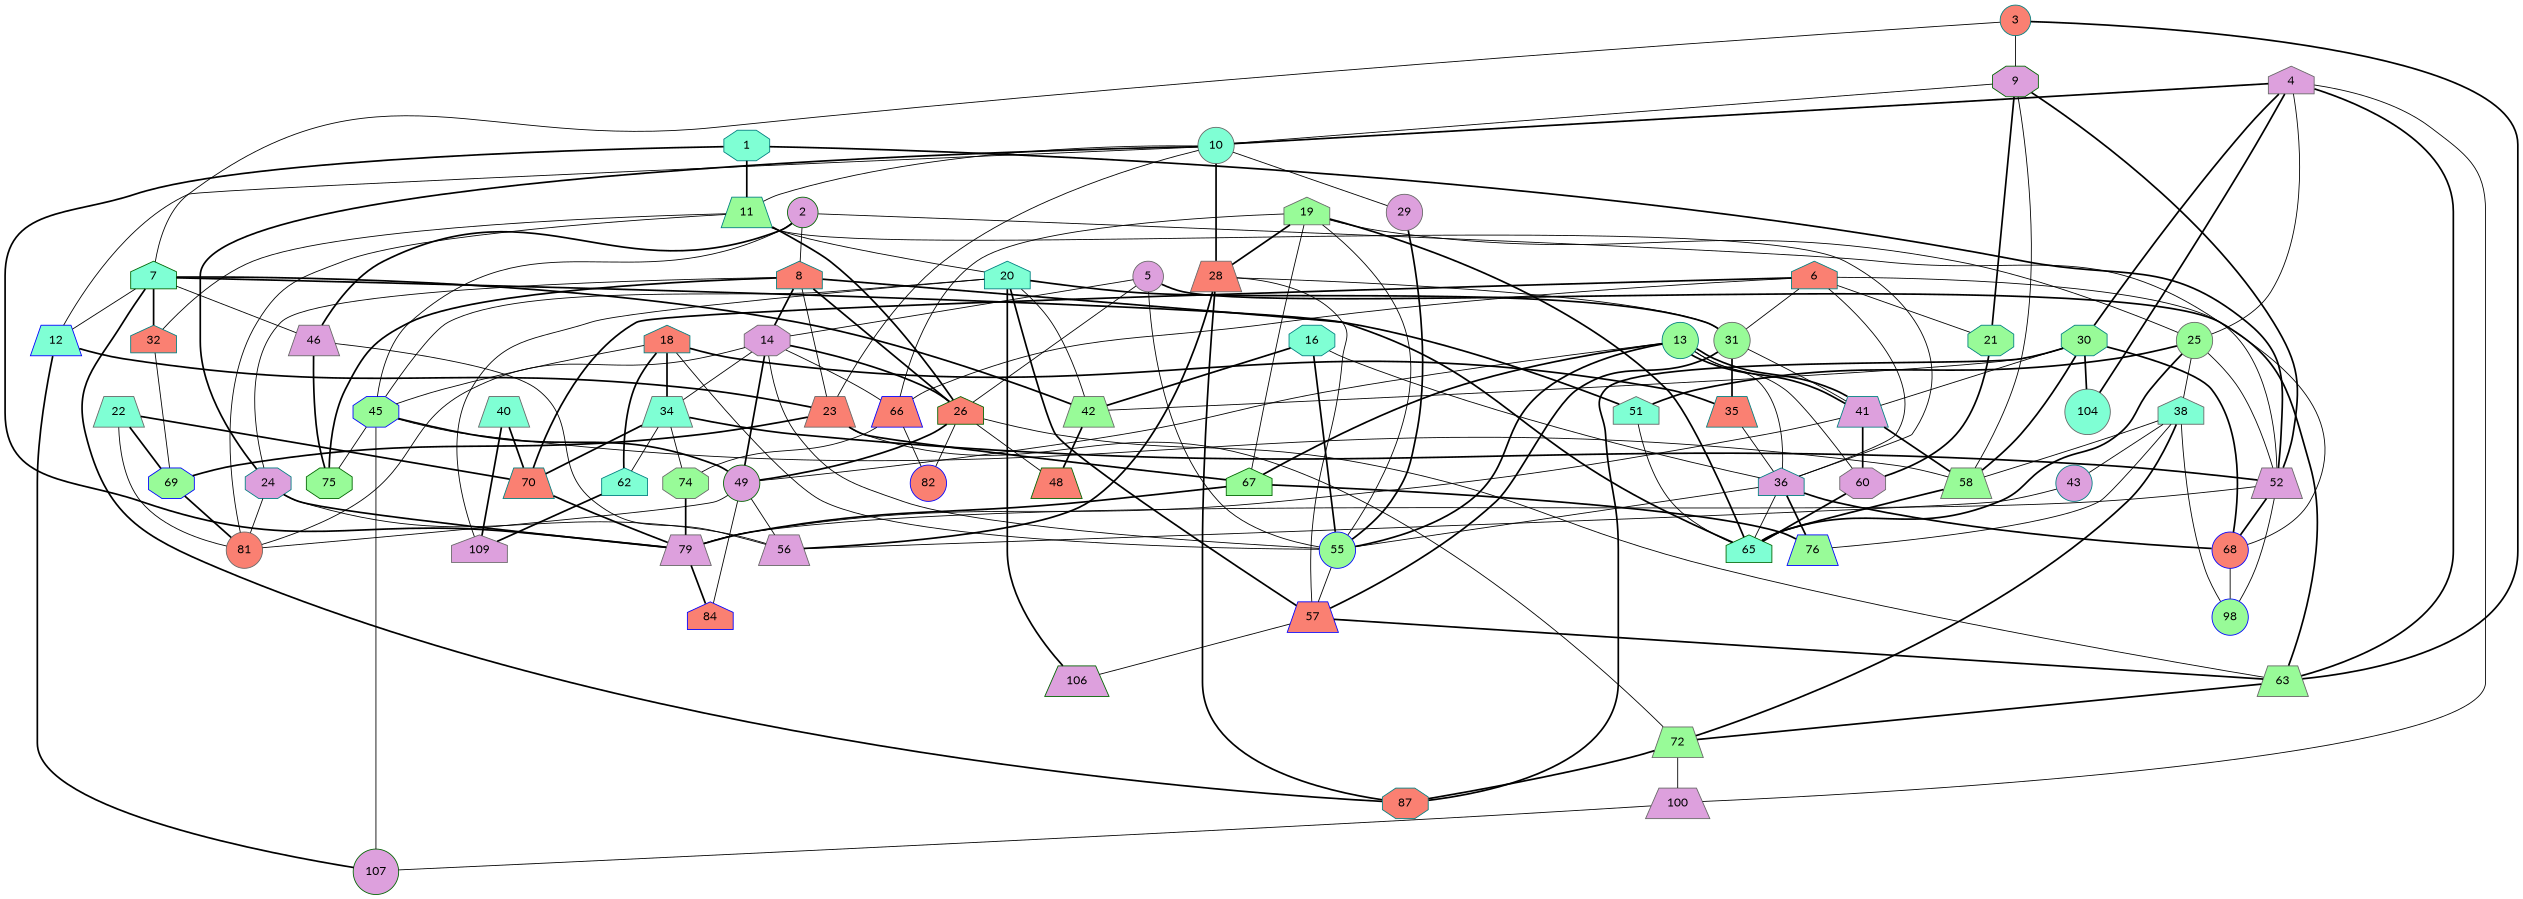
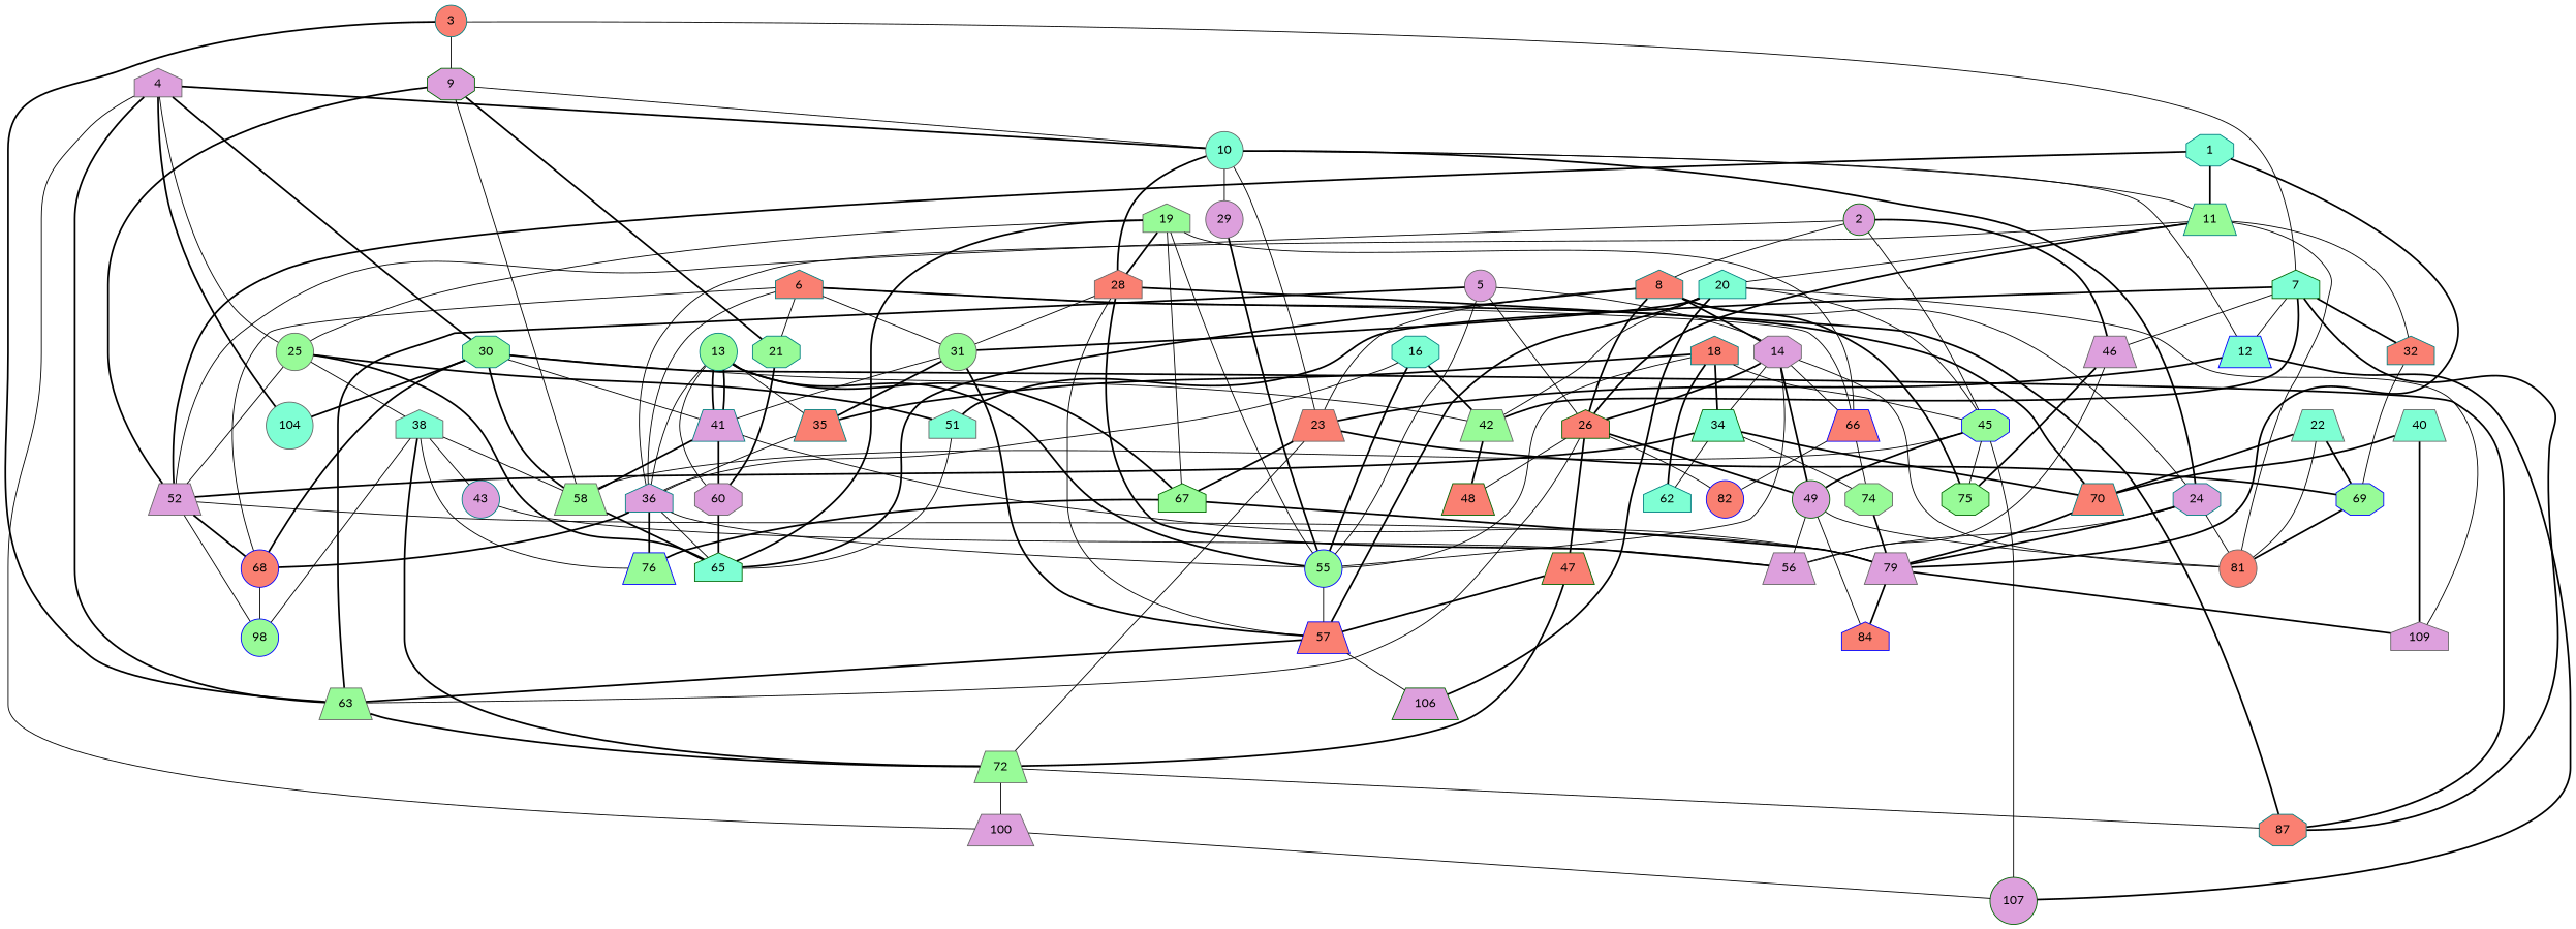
  graph {
    fontname=Lato
    node [color=gray40 fillcolor=plum fontname=Lato shape=trapezium style=filled]
    edge [fontname=Lato style=solid]
    11 [color=teal fillcolor=palegreen super="+83"]
    26 [color=darkgreen fillcolor=salmon shape=house super="+80"]
    36 [color=teal shape=house super="+61"]
    32 [color=teal fillcolor=salmon shape=house]
    20 [color=teal fillcolor=aquamarine shape=house super="+95"]
    81 [fillcolor=salmon shape=circle]
    1 [color=teal fillcolor=aquamarine shape=octagon]
    52 [super="+110"]
    79 [super="+86"]
    68 [color=blue fillcolor=salmon shape=circle]
    98 [color=blue fillcolor=palegreen shape=circle]
    109 [shape=house]
    84 [color=blue fillcolor=salmon shape=house]
    8 [color=teal fillcolor=salmon shape=house super="+54"]
    14 [shape=octagon super="+50"]
    23 [fillcolor=salmon super="+103"]
    24 [color=teal shape=octagon super="+44"]
    65 [color=darkgreen fillcolor=aquamarine shape=house super="+78"]
    75 [color=darkgreen fillcolor=palegreen shape=octagon]
    2 [color=darkgreen shape=circle]
    45 [color=blue fillcolor=palegreen shape=octagon super="+53"]
    46
    58 [fillcolor=palegreen super="+71"]
    107 [color=darkgreen shape=circle]
    49 [color=darkgreen shape=circle super="+102"]
    56
    7 [color=darkgreen fillcolor=aquamarine shape=house super="+105"]
    12 [color=blue fillcolor=aquamarine super="+73"]
    42 [fillcolor=palegreen]
    51 [fillcolor=aquamarine shape=house super="+89"]
    87 [color=teal fillcolor=salmon shape=octagon]
    3 [color=teal fillcolor=salmon shape=circle]
    9 [color=darkgreen shape=octagon super="+15"]
    63 [fillcolor=palegreen super="+85"]
    10 [fillcolor=aquamarine shape=circle super="+17"]
    21 [color=teal fillcolor=palegreen shape=octagon]
    72 [fillcolor=palegreen super="+96"]
    4 [shape=house super="+88"]
    25 [fillcolor=palegreen shape=circle super="+108"]
    30 [color=teal fillcolor=palegreen shape=octagon super="+77"]
    100
    104 [fillcolor=aquamarine shape=circle]
-   28 [fillcolor=salmon super="+33"]
+   28 [fillcolor=salmon shape=house super="+33"]
    29 [shape=circle]
    38 [fillcolor=aquamarine shape=house super="+93"]
    41 [color=teal super="+97"]
    55 [color=blue fillcolor=palegreen shape=circle super="+64"]
    66 [color=blue fillcolor=salmon]
-   34 [fillcolor=aquamarine super="+59"]
+   34 [color=darkgreen fillcolor=aquamarine super="+59"]
    5 [shape=circle]
+   47 [color=darkgreen fillcolor=salmon]
    48 [color=darkgreen fillcolor=salmon]
    82 [color=blue fillcolor=salmon shape=circle]
    57 [color=blue fillcolor=salmon super="+99"]
    6 [color=teal fillcolor=salmon shape=house super="+27"]
    31 [fillcolor=palegreen shape=circle super="+37"]
    70 [color=teal fillcolor=salmon super="+111"]
    60 [shape=octagon super="+91"]
    35 [color=teal fillcolor=salmon]
    76 [color=blue fillcolor=palegreen]
    74 [fillcolor=palegreen shape=octagon]
    69 [color=blue fillcolor=palegreen shape=octagon]
    67 [color=darkgreen fillcolor=palegreen shape=house]
    106 [color=darkgreen]
    13 [color=teal fillcolor=palegreen shape=circle super="+101"]
    62 [color=teal fillcolor=aquamarine shape=house]
    16 [color=teal fillcolor=aquamarine shape=octagon super="+90"]
    18 [color=teal fillcolor=salmon shape=house super="+39"]
    19 [fillcolor=palegreen shape=house super="+92"]
    22 [fillcolor=aquamarine]
    43 [color=teal shape=circle]
    40 [fillcolor=aquamarine super="+94"]
    11 -- 26 [style=bold]
    11 -- 36
    11 -- 32
    11 -- 20
    11 -- 81
    26 -- 49 [style=bold]
    26 -- 63
+   26 -- 47 [style=bold]
    26 -- 48
    26 -- 82
    36 -- 68 [style=bold]
    36 -- 65
    36 -- 55
    36 -- 76 [style=bold]
    32 -- 69
    20 -- 109
    20 -- 45
    20 -- 42
    20 -- 57 [style=bold]
    20 -- 31 [style=bold]
    20 -- 106 [style=bold]
    1 -- 11 [style=bold]
    1 -- 52 [style=bold]
    1 -- 79 [style=bold]
    52 -- 79
    52 -- 68 [style=bold]
    52 -- 98
-   62 -- 109 [style=bold]
+   79 -- 109 [style=bold]
    79 -- 84 [style=bold]
    68 -- 98
    8 -- 26 [style=bold]
    8 -- 14 [style=bold]
    8 -- 23
    8 -- 24
    8 -- 65 [style=bold]
    8 -- 75 [style=bold]
    14 -- 26 [style=bold]
    14 -- 81
    14 -- 49 [style=bold]
    14 -- 55
    14 -- 66
    14 -- 34
    23 -- 72
    23 -- 69 [style=bold]
    23 -- 67 [style=bold]
    24 -- 81
    24 -- 79 [style=bold]
    24 -- 56
    2 -- 52
    2 -- 8
    2 -- 45
    2 -- 46 [style=bold]
    45 -- 75
    45 -- 58
    45 -- 107 [weight=2]
    45 -- 49 [style=bold]
    46 -- 75 [style=bold]
    46 -- 56
    58 -- 65 [style=bold]
    49 -- 81
    49 -- 84
    49 -- 56
    7 -- 32 [style=bold]
    7 -- 46
    7 -- 12
    7 -- 42 [style=bold]
    7 -- 51 [style=bold]
    7 -- 87 [style=bold]
    12 -- 23 [style=bold weight=2]
    12 -- 107 [style=bold]
    42 -- 48 [style=bold]
    51 -- 65
    3 -- 7
    3 -- 9
    3 -- 63 [style=bold]
    9 -- 52 [style=bold]
    9 -- 58
    9 -- 10
    9 -- 21 [style=bold]
    63 -- 72 [style=bold]
    10 -- 11
    10 -- 23
    10 -- 24 [style=bold]
    10 -- 12
    10 -- 28 [style=bold weight=2]
    10 -- 29
    21 -- 60 [style=bold]
-   72 -- 87 [style=bold]
+   72 -- 87
    72 -- 100
    4 -- 63 [style=bold]
    4 -- 10 [style=bold]
    4 -- 25
    4 -- 30 [style=bold]
    4 -- 100
    4 -- 104 [style=bold]
    25 -- 52
    25 -- 65 [style=bold]
    25 -- 51 [style=bold]
    25 -- 38
    30 -- 68 [style=bold]
    30 -- 58 [style=bold]
    30 -- 42
    30 -- 87 [style=bold]
    30 -- 104 [style=bold]
    30 -- 41
    100 -- 107
    28 -- 56 [style=bold]
    28 -- 87 [style=bold]
    28 -- 57
    28 -- 31
    29 -- 55 [style=bold]
    38 -- 98
    38 -- 58
    38 -- 72 [style=bold]
    38 -- 76
    38 -- 43
    41 -- 79
    41 -- 58 [style=bold]
    41 -- 60 [style=bold weight=2]
    55 -- 57
    66 -- 82
    66 -- 74
    34 -- 52 [style=bold]
    34 -- 70 [style=bold]
    34 -- 74
    34 -- 62
    5 -- 26
    5 -- 14
    5 -- 63 [style=bold]
    5 -- 55
+   47 -- 72 [style=bold]
+   47 -- 57 [style=bold]
    57 -- 63 [style=bold]
    57 -- 106
    6 -- 36
    6 -- 68
    6 -- 21
    6 -- 66
    6 -- 31
    6 -- 70 [style=bold]
    31 -- 41
    31 -- 57 [style=bold]
    31 -- 35 [style=bold]
    70 -- 79 [style=bold]
    60 -- 65 [style=bold]
    35 -- 36
    74 -- 79 [style=bold]
    69 -- 81 [style=bold]
    67 -- 79 [style=bold]
    67 -- 76 [style=bold]
    13 -- 36
-   13 -- 49
+   13 -- 35
    13 -- 41 [style=bold]
    13 -- 41 [style=bold]
    13 -- 55 [style=bold]
    13 -- 60
    13 -- 67 [style=bold]
    16 -- 36
    16 -- 42 [style=bold]
    16 -- 55 [style=bold]
    18 -- 45
    18 -- 55
    18 -- 34 [style=bold]
    18 -- 35 [style=bold]
    18 -- 62 [style=bold]
    19 -- 65 [style=bold]
    19 -- 25
    19 -- 28 [style=bold]
    19 -- 55
    19 -- 66
    19 -- 67
    22 -- 81
    22 -- 70 [style=bold]
    22 -- 69 [style=bold]
    43 -- 56
    40 -- 109 [style=bold]
    40 -- 70 [style=bold weight=2]
  }
